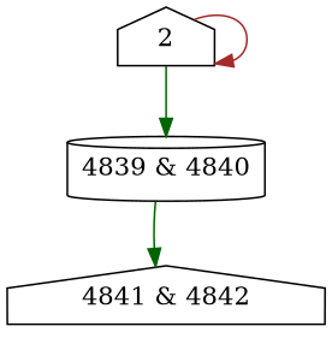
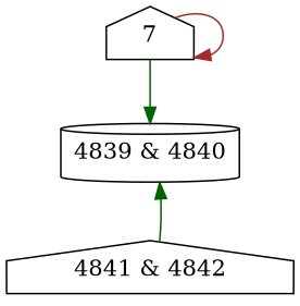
  digraph {
    node [shape=house]
    edge [color=darkgreen]
    n1 [label="4839 & 4840" shape=cylinder]
    n2 [label="4841 & 4842"]
-   2
-   n1 -> n2
+   2 [label=7]
+   n2 -> n1
    2 -> n1
    2 -> 2 [color=brown]
  }
